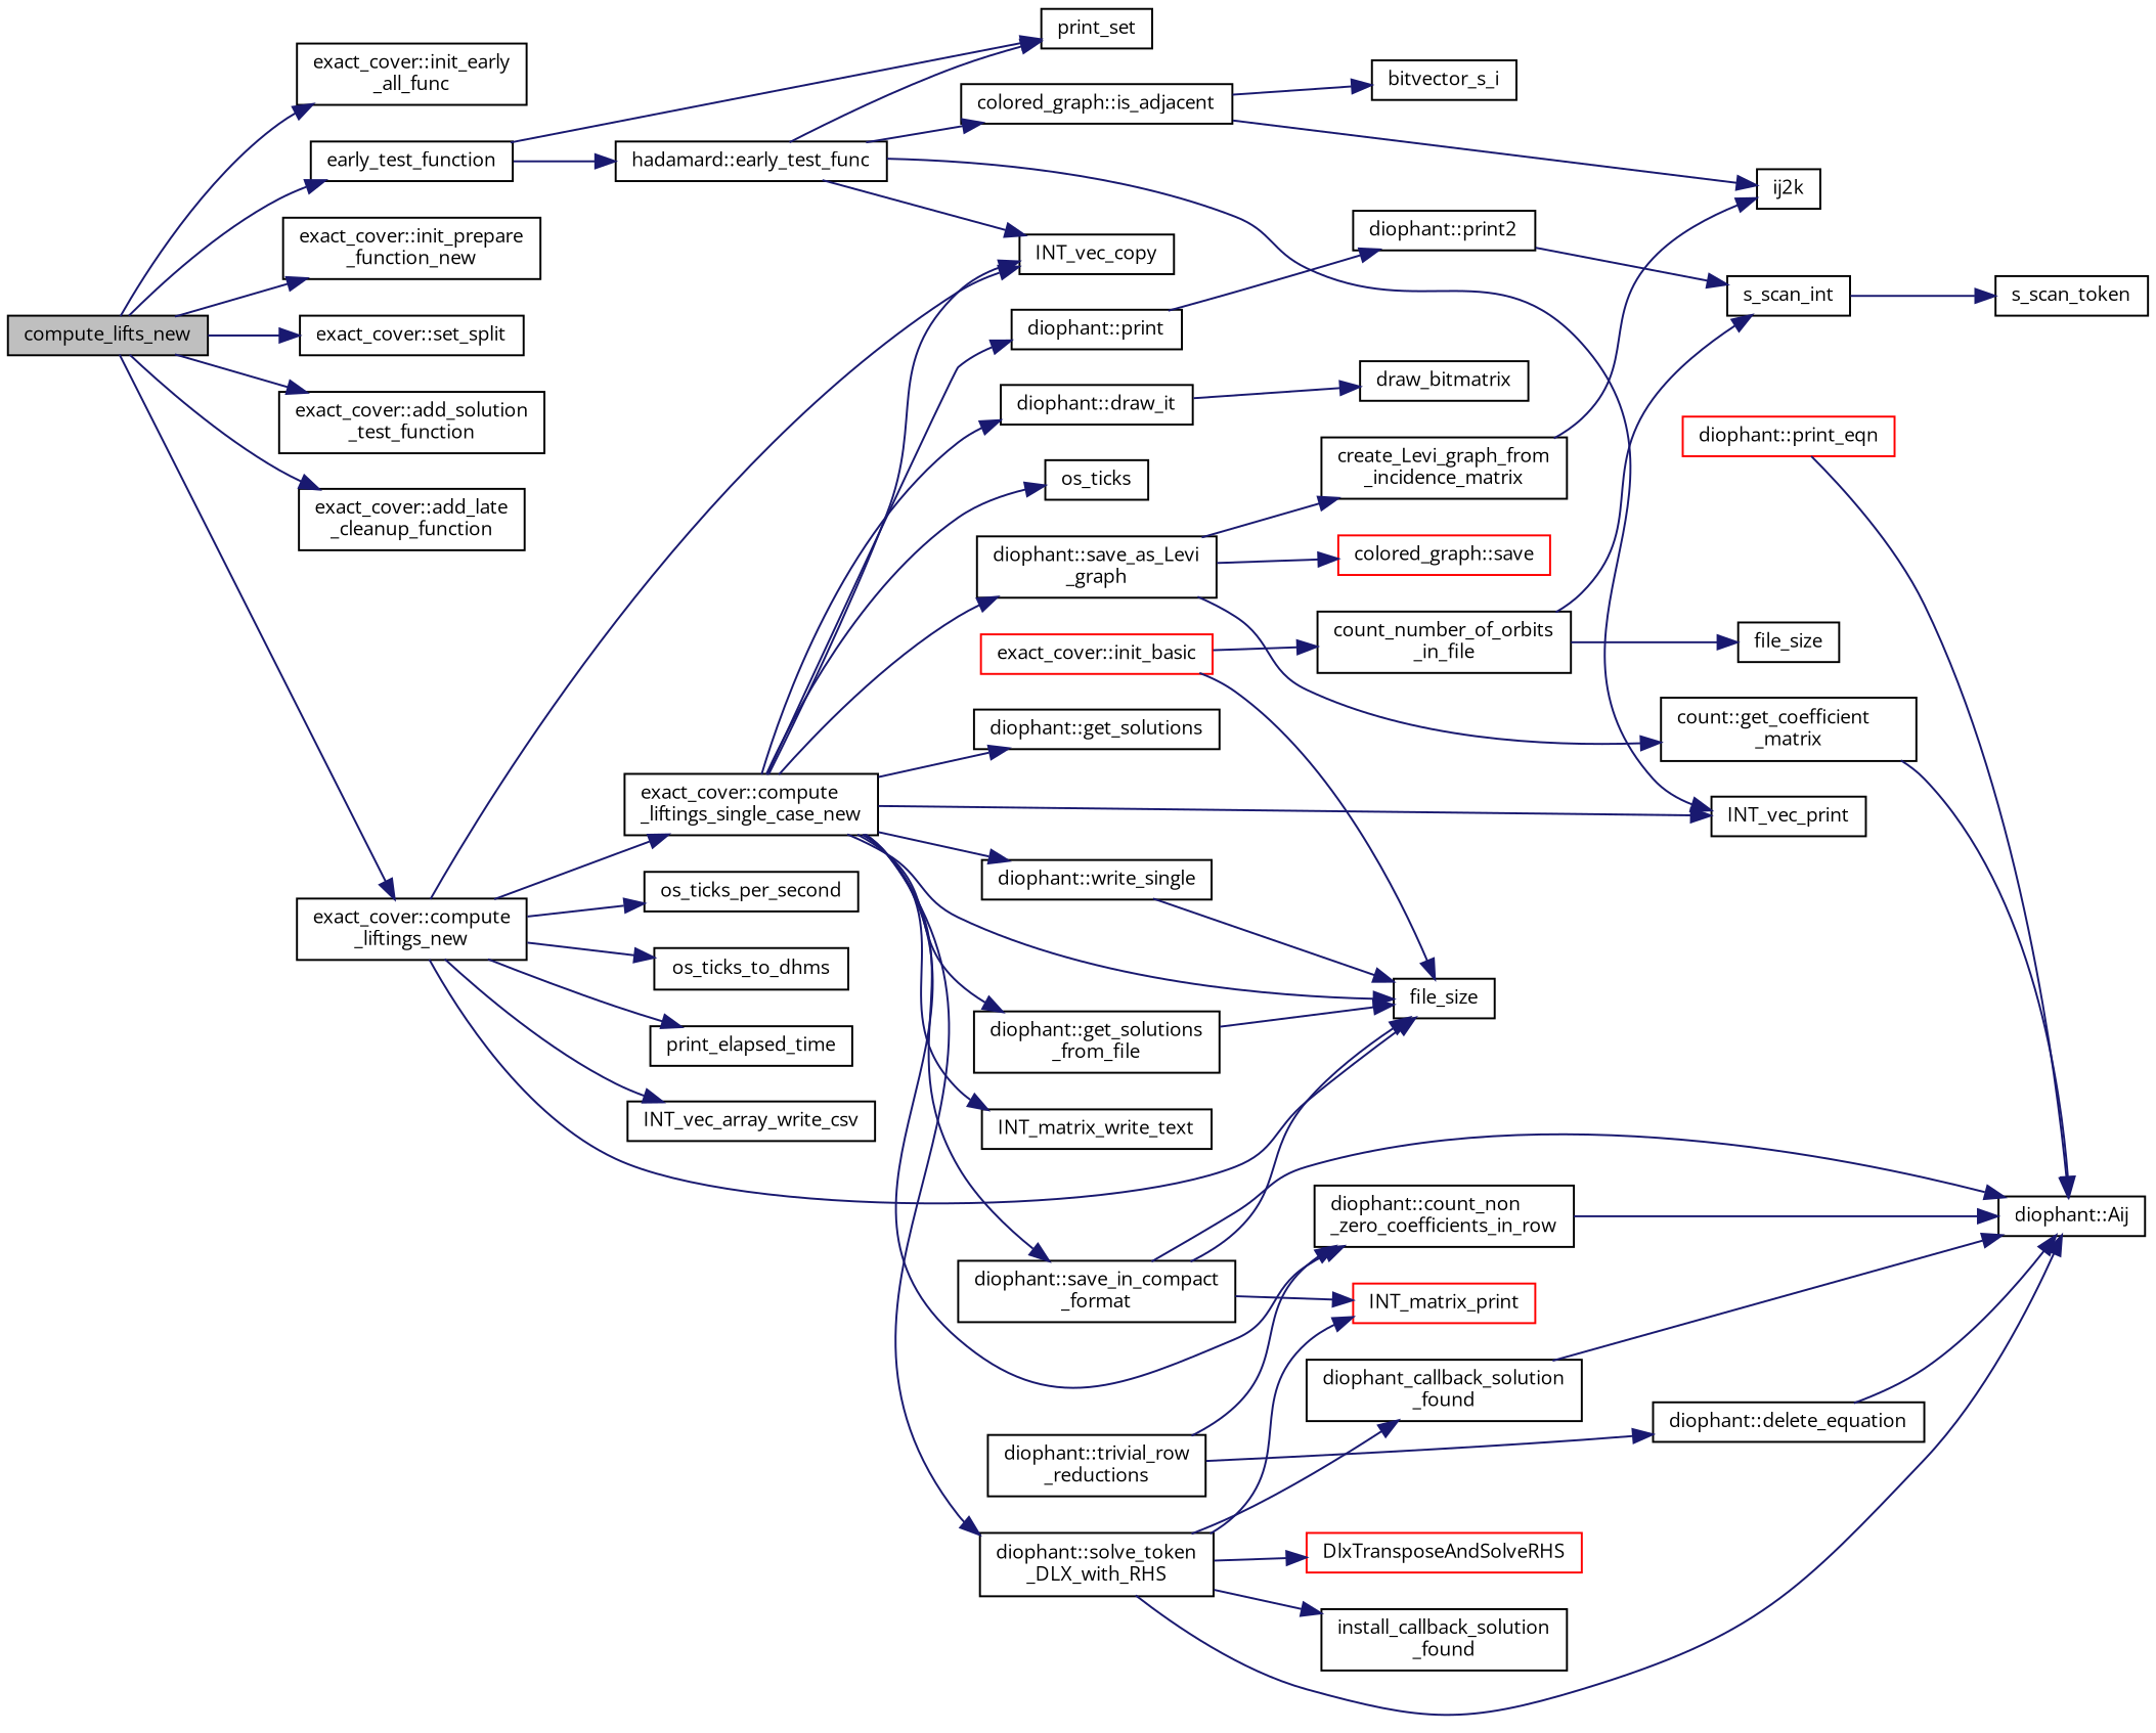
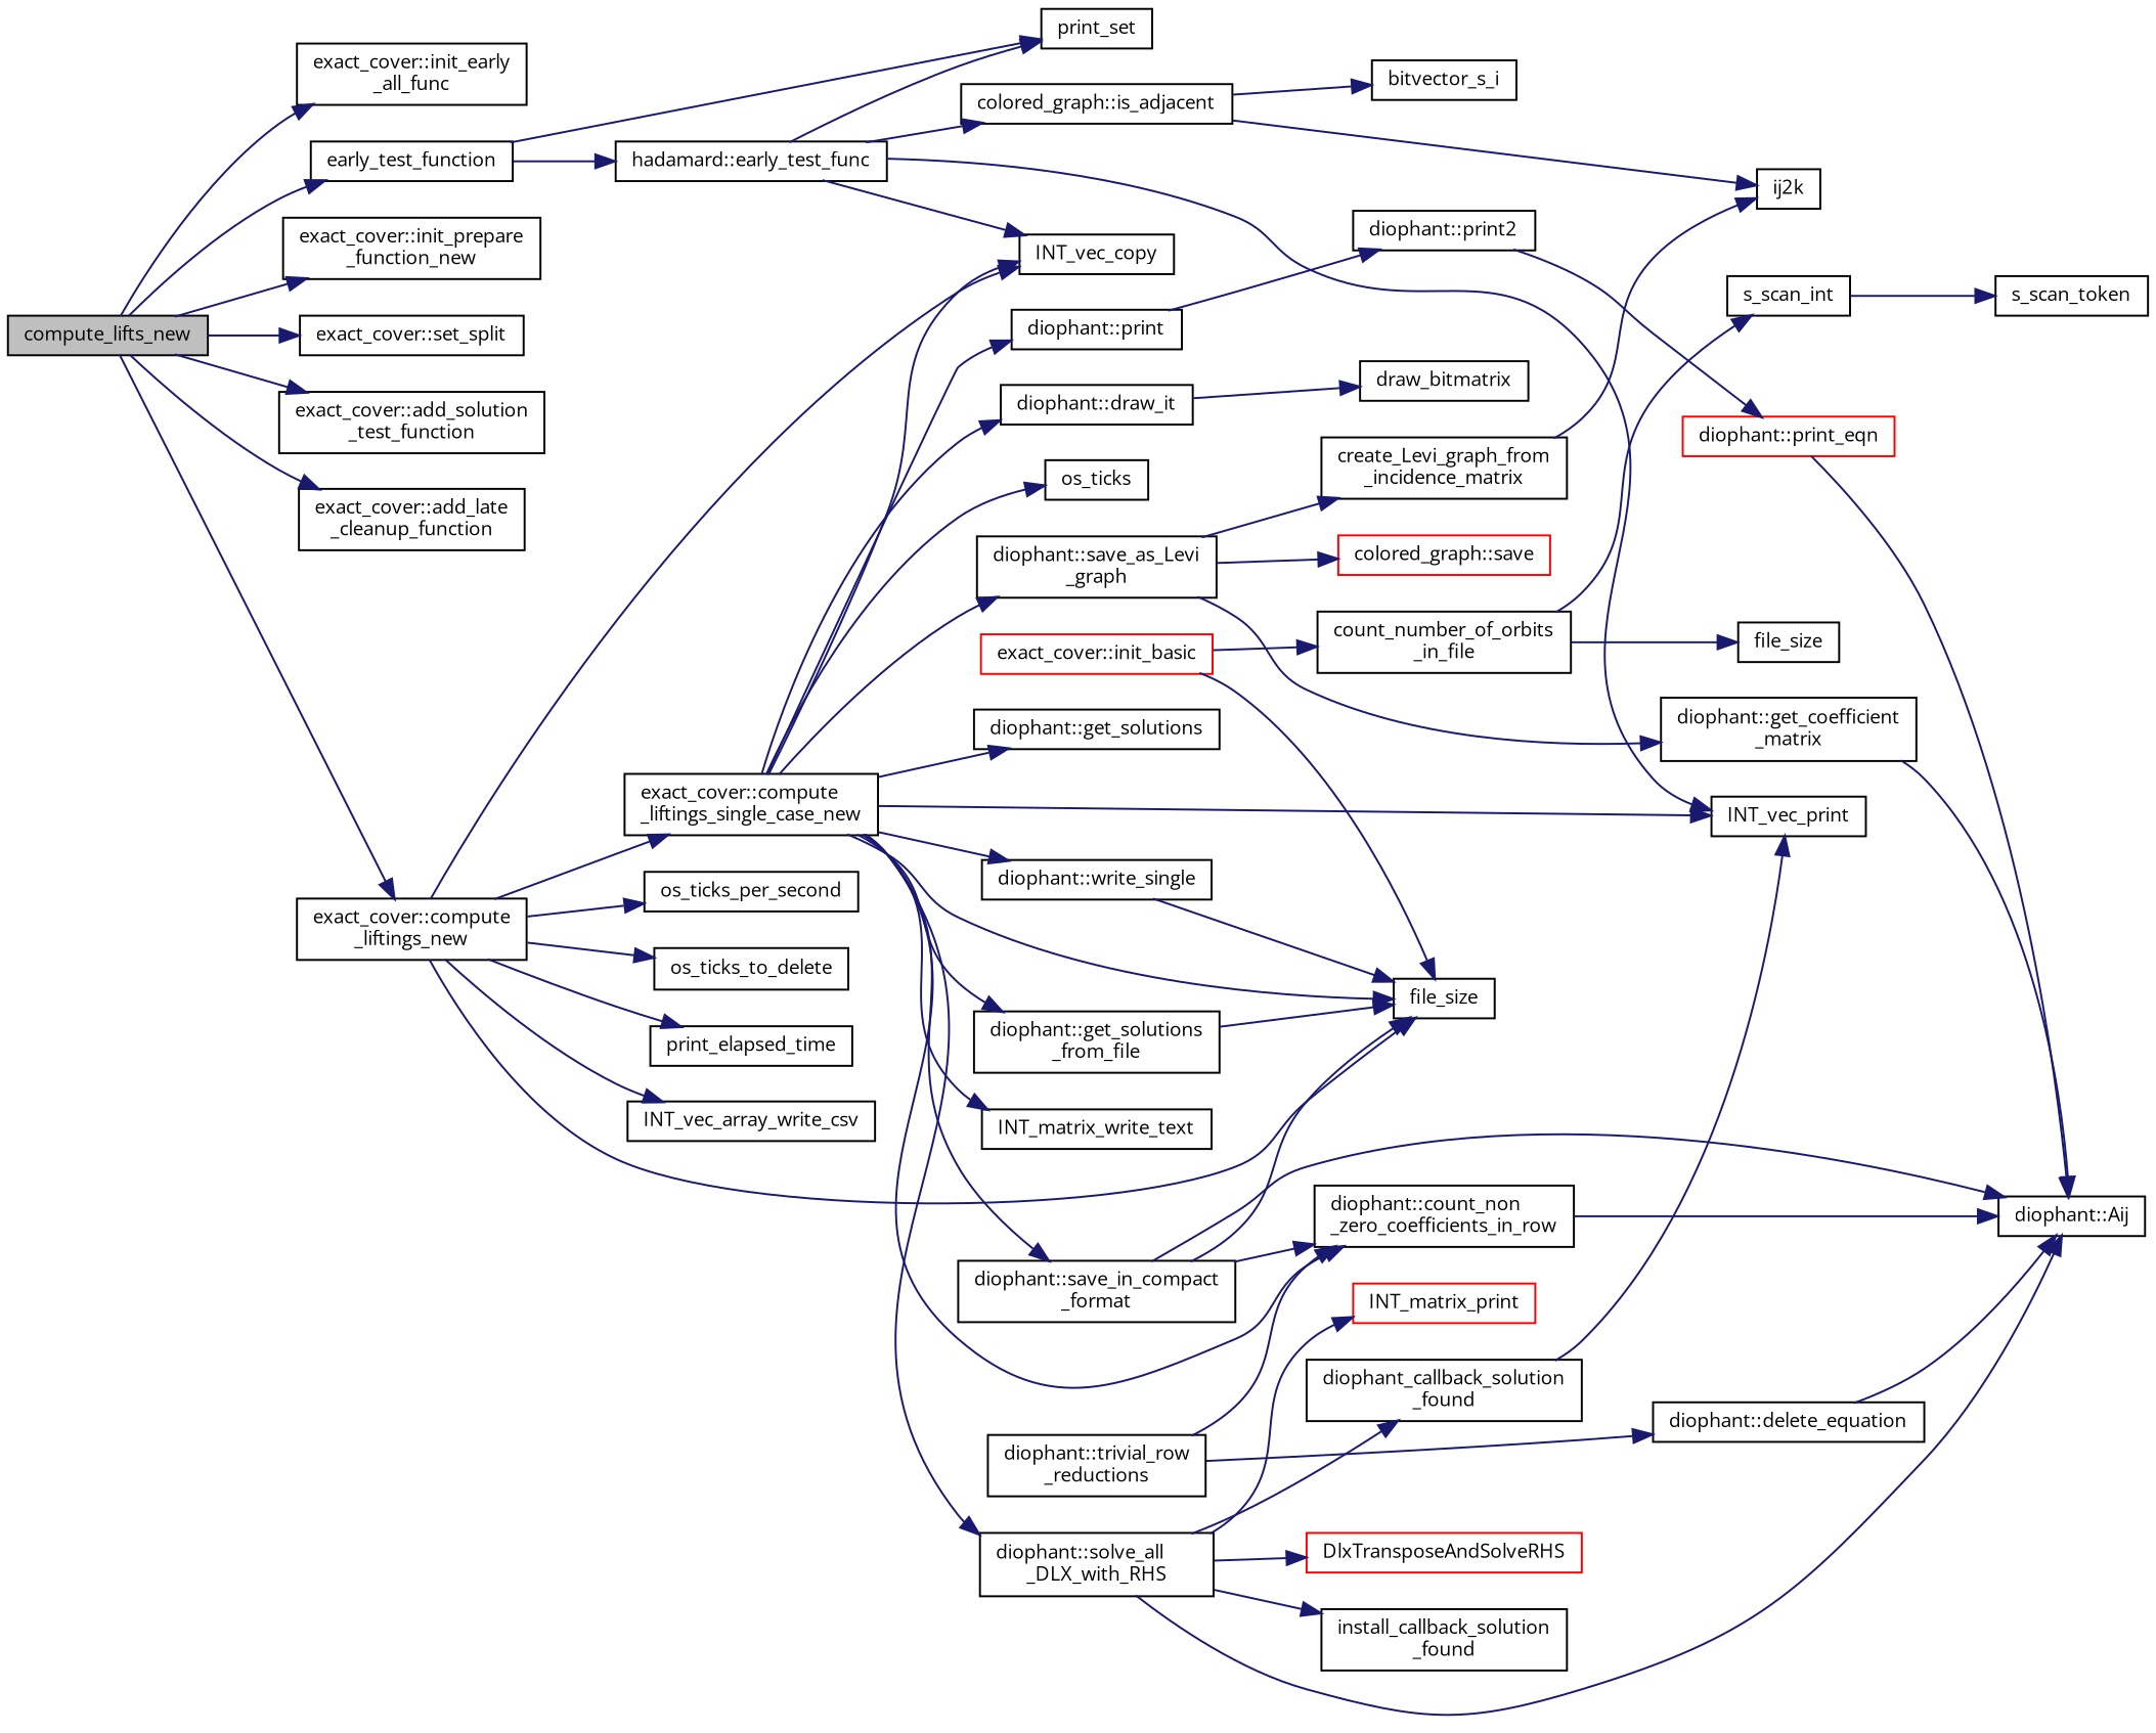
  digraph {
    fontname="Open Sans"
    rankdir=LR
    node [color=black fillcolor=white fontname="Open Sans" fontsize=10 shape=record style=filled]
    edge [color=midnightblue fontname="Open Sans" fontsize=10 labelfontname=Helvetica labelfontsize=10 style=solid]
    n1 [fillcolor=grey75 fontcolor=black height=0.2 label=compute_lifts_new width=0.4]
    n2 [height=0.2 label="exact_cover::init_early\l_all_func" width=0.4]
    n3 [height=0.2 label=early_test_function width=0.4]
    n4 [height=0.2 label="exact_cover::init_prepare\l_function_new" width=0.4]
    n5 [height=0.2 label="exact_cover::set_split" width=0.4]
    n6 [height=0.2 label="exact_cover::add_solution\l_test_function" width=0.4]
    n7 [height=0.2 label="exact_cover::add_late\l_cleanup_function" width=0.4]
    n8 [height=0.2 label="exact_cover::compute\l_liftings_new" width=0.4]
    n9 [color=red height=0.2 label="exact_cover::init_basic" width=0.4]
    n10 [height=0.2 label=file_size width=0.4]
    n11 [height=0.2 label="count_number_of_orbits\l_in_file" width=0.4]
    n12 [height=0.2 label=print_set width=0.4]
    n13 [height=0.2 label="hadamard::early_test_func" width=0.4]
    n14 [height=0.2 label=INT_vec_copy width=0.4]
    n15 [height=0.2 label="exact_cover::compute\l_liftings_single_case_new" width=0.4]
    n16 [height=0.2 label=os_ticks_per_second width=0.4]
-   n17 [height=0.2 label=os_ticks_to_dhms width=0.4]
+   n17 [height=0.2 label=os_ticks_to_delete width=0.4]
    n18 [height=0.2 label=print_elapsed_time width=0.4]
    n19 [height=0.2 label=INT_vec_array_write_csv width=0.4]
    n20 [height=0.2 label=file_size width=0.4]
    n21 [height=0.2 label=s_scan_int width=0.4]
    n22 [height=0.2 label=s_scan_token width=0.4]
    n23 [height=0.2 label=INT_vec_print width=0.4]
    n24 [height=0.2 label="colored_graph::is_adjacent" width=0.4]
    n25 [height=0.2 label=ij2k width=0.4]
    n26 [height=0.2 label=bitvector_s_i width=0.4]
    n27 [height=0.2 label="diophant::print" width=0.4]
    n28 [height=0.2 label="diophant::draw_it" width=0.4]
    n29 [height=0.2 label="diophant::save_as_Levi\l_graph" width=0.4]
    n30 [height=0.2 label="diophant::save_in_compact\l_format" width=0.4]
    n31 [height=0.2 label=os_ticks width=0.4]
-   n32 [height=0.2 label="diophant::solve_token\l_DLX_with_RHS" width=0.4]
+   n32 [height=0.2 label="diophant::solve_all\l_DLX_with_RHS" width=0.4]
    n33 [height=0.2 label="diophant::get_solutions\l_from_file" width=0.4]
    n34 [height=0.2 label="diophant::write_single" width=0.4]
    n35 [height=0.2 label="diophant::get_solutions" width=0.4]
    n36 [height=0.2 label=INT_matrix_write_text width=0.4]
    n37 [height=0.2 label="diophant::count_non\l_zero_coefficients_in_row" width=0.4]
    n38 [height=0.2 label="diophant::print2" width=0.4]
    n39 [height=0.2 label="diophant::trivial_row\l_reductions" width=0.4]
    n40 [height=0.2 label="diophant::delete_equation" width=0.4]
    n41 [height=0.2 label=draw_bitmatrix width=0.4]
-   n42 [height=0.2 label="count::get_coefficient\l_matrix" width=0.4]
+   n42 [height=0.2 label="diophant::get_coefficient\l_matrix" width=0.4]
    n43 [height=0.2 label="create_Levi_graph_from\l_incidence_matrix" width=0.4]
    n44 [color=red height=0.2 label="colored_graph::save" width=0.4]
    n45 [height=0.2 label="diophant::Aij" width=0.4]
    n46 [height=0.2 label="install_callback_solution\l_found" width=0.4]
    n47 [height=0.2 label="diophant_callback_solution\l_found" width=0.4]
    n48 [color=red height=0.2 label=INT_matrix_print width=0.4]
    n49 [color=red height=0.2 label=DlxTransposeAndSolveRHS width=0.4]
    n50 [color=red height=0.2 label="diophant::print_eqn" width=0.4]
    n1 -> n2
    n1 -> n3
    n1 -> n4
    n1 -> n5
    n1 -> n6
    n1 -> n7
    n1 -> n8
    n3 -> n12
    n3 -> n13
    n8 -> n10
    n8 -> n14
    n8 -> n15
    n8 -> n16
    n8 -> n17
    n8 -> n18
    n8 -> n19
    n9 -> n10
    n9 -> n11
    n11 -> n20
    n11 -> n21
    n13 -> n12
    n13 -> n14
    n13 -> n23
    n13 -> n24
    n15 -> n10
    n15 -> n14
    n15 -> n23
    n15 -> n27
    n15 -> n28
    n15 -> n29
    n15 -> n30
    n15 -> n31
    n15 -> n32
    n15 -> n33
    n15 -> n34
    n15 -> n35
    n15 -> n36
    n15 -> n37
    n21 -> n22
    n24 -> n25
    n24 -> n26
    n27 -> n38
    n28 -> n41
    n29 -> n42
    n29 -> n43
    n29 -> n44
    n30 -> n10
-   n30 -> n48
+   n30 -> n37
    n30 -> n45
    n32 -> n45
    n32 -> n46
    n32 -> n47
    n32 -> n48
    n32 -> n49
    n33 -> n10
    n34 -> n10
    n37 -> n45
-   n38 -> n21
+   n38 -> n50
    n39 -> n37
    n39 -> n40
    n40 -> n45
    n42 -> n45
    n43 -> n25
-   n47 -> n45
+   n47 -> n23
    n50 -> n45
  }
